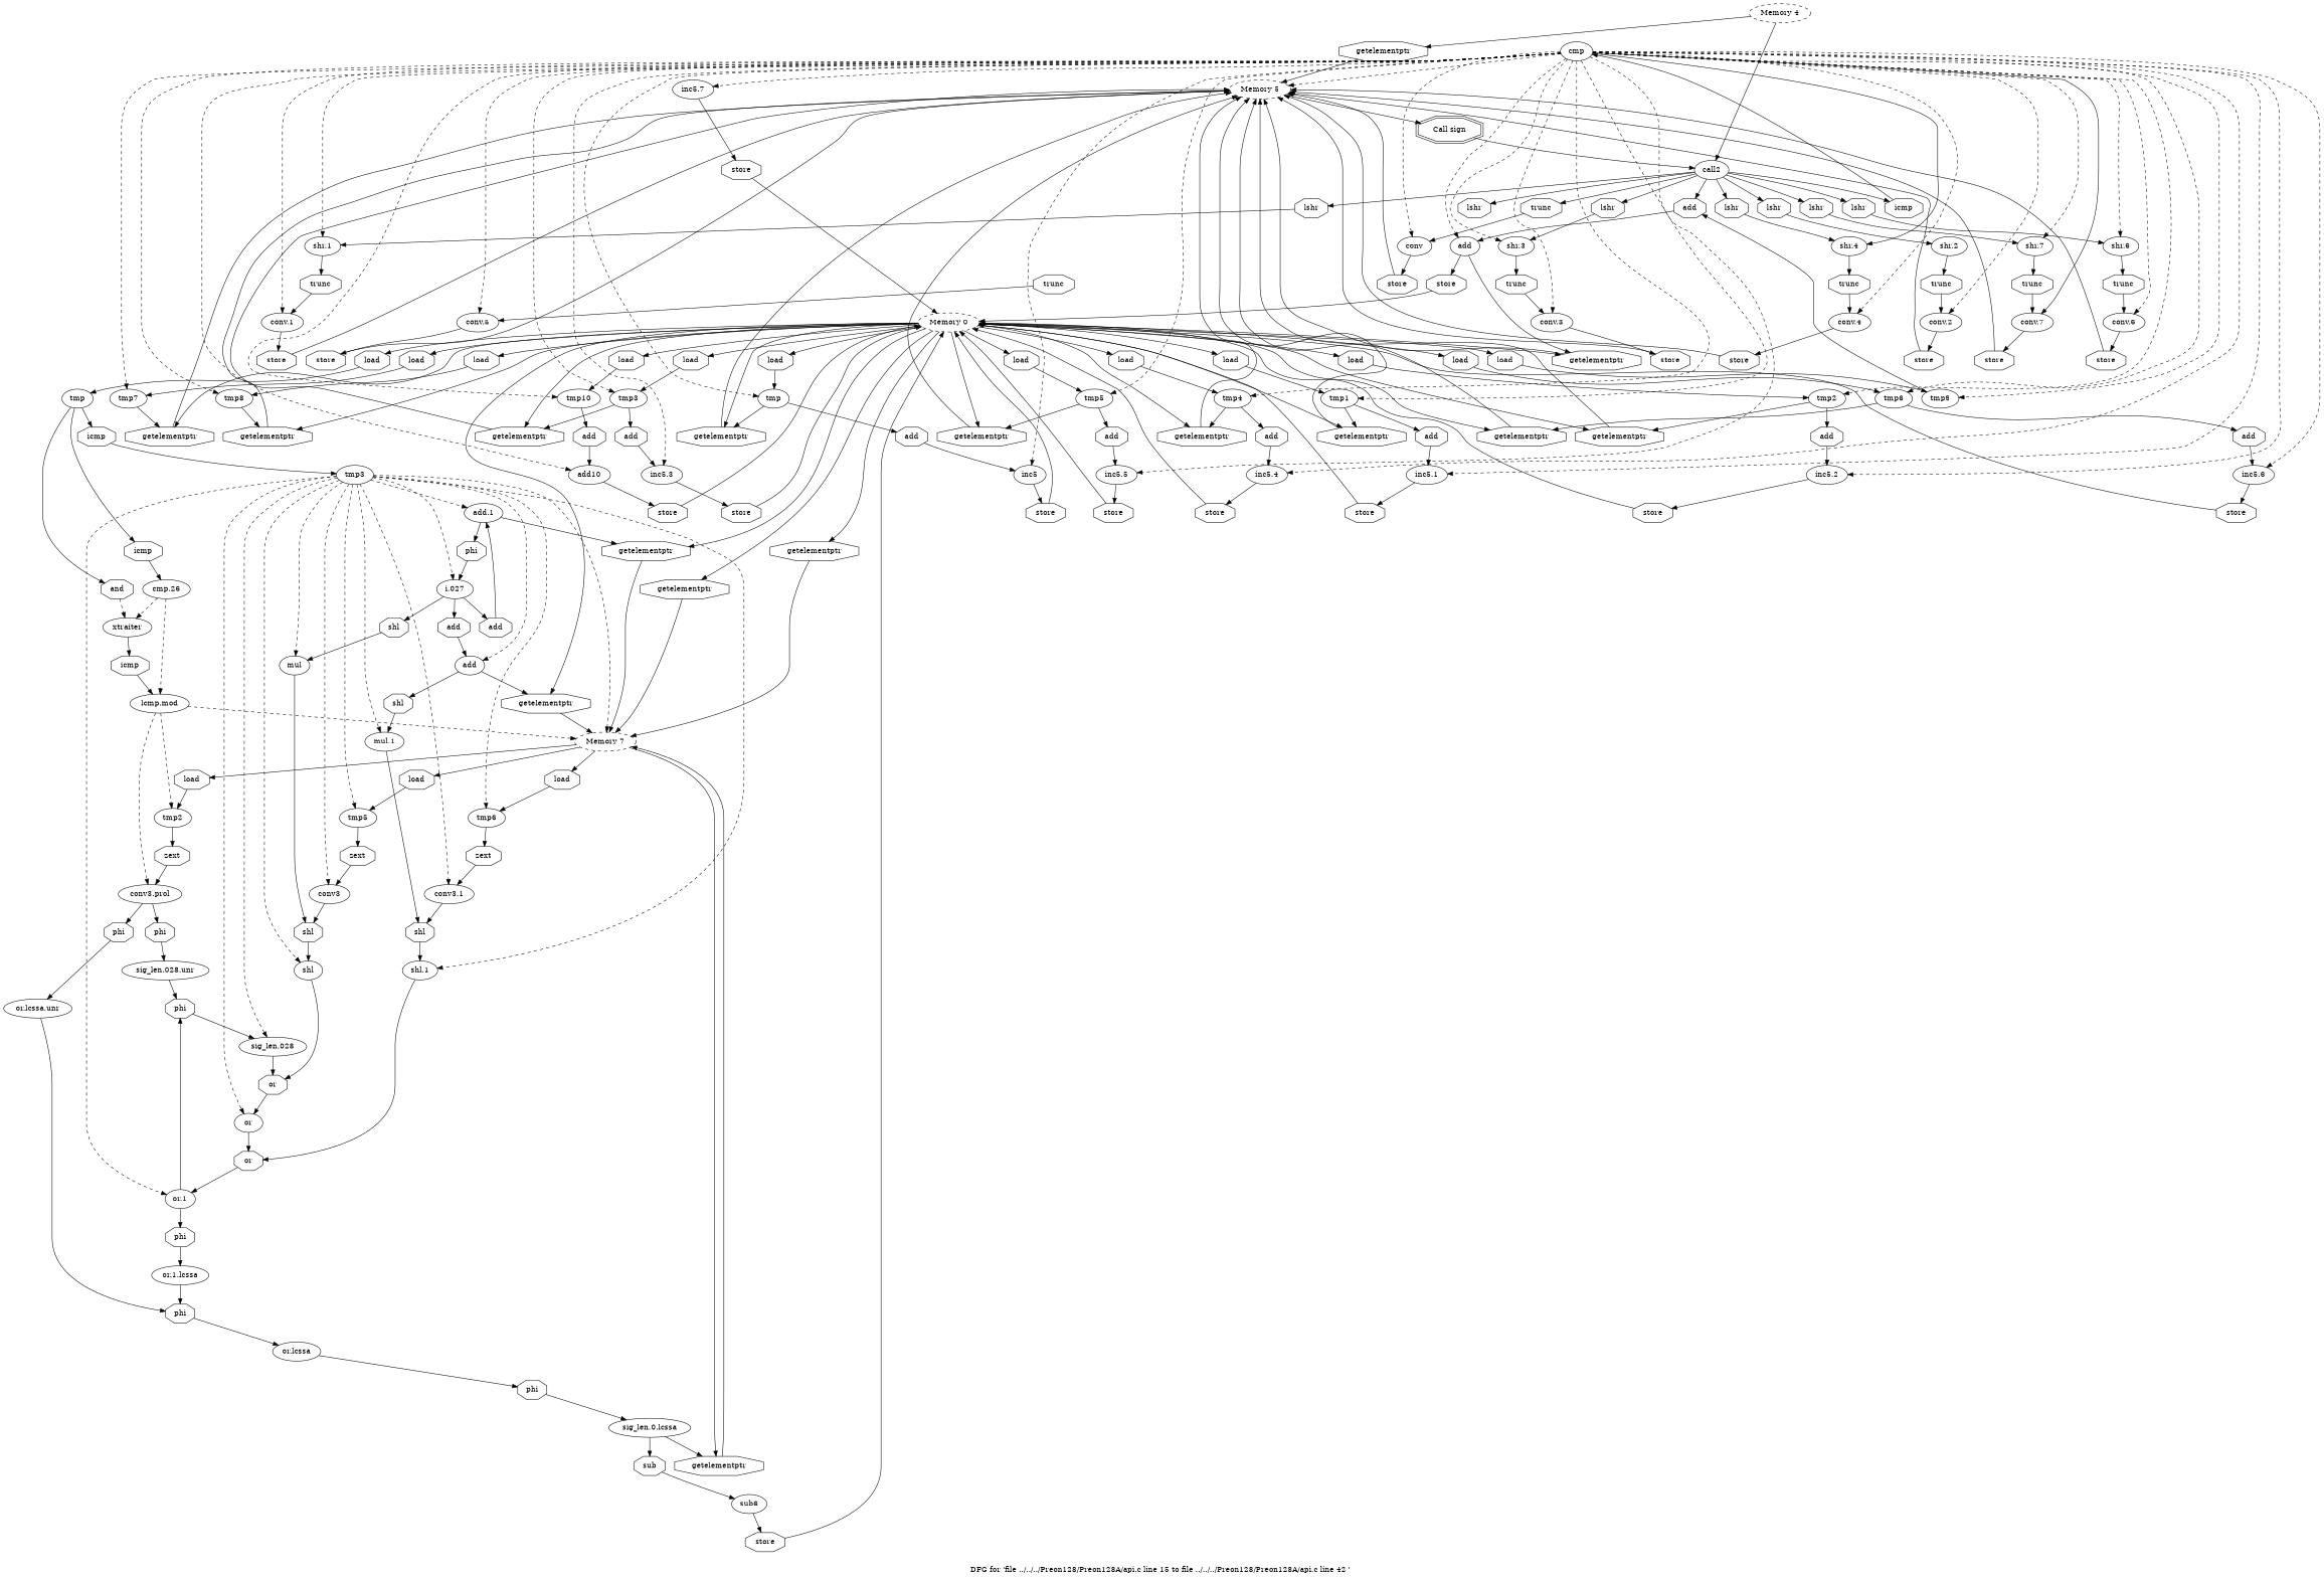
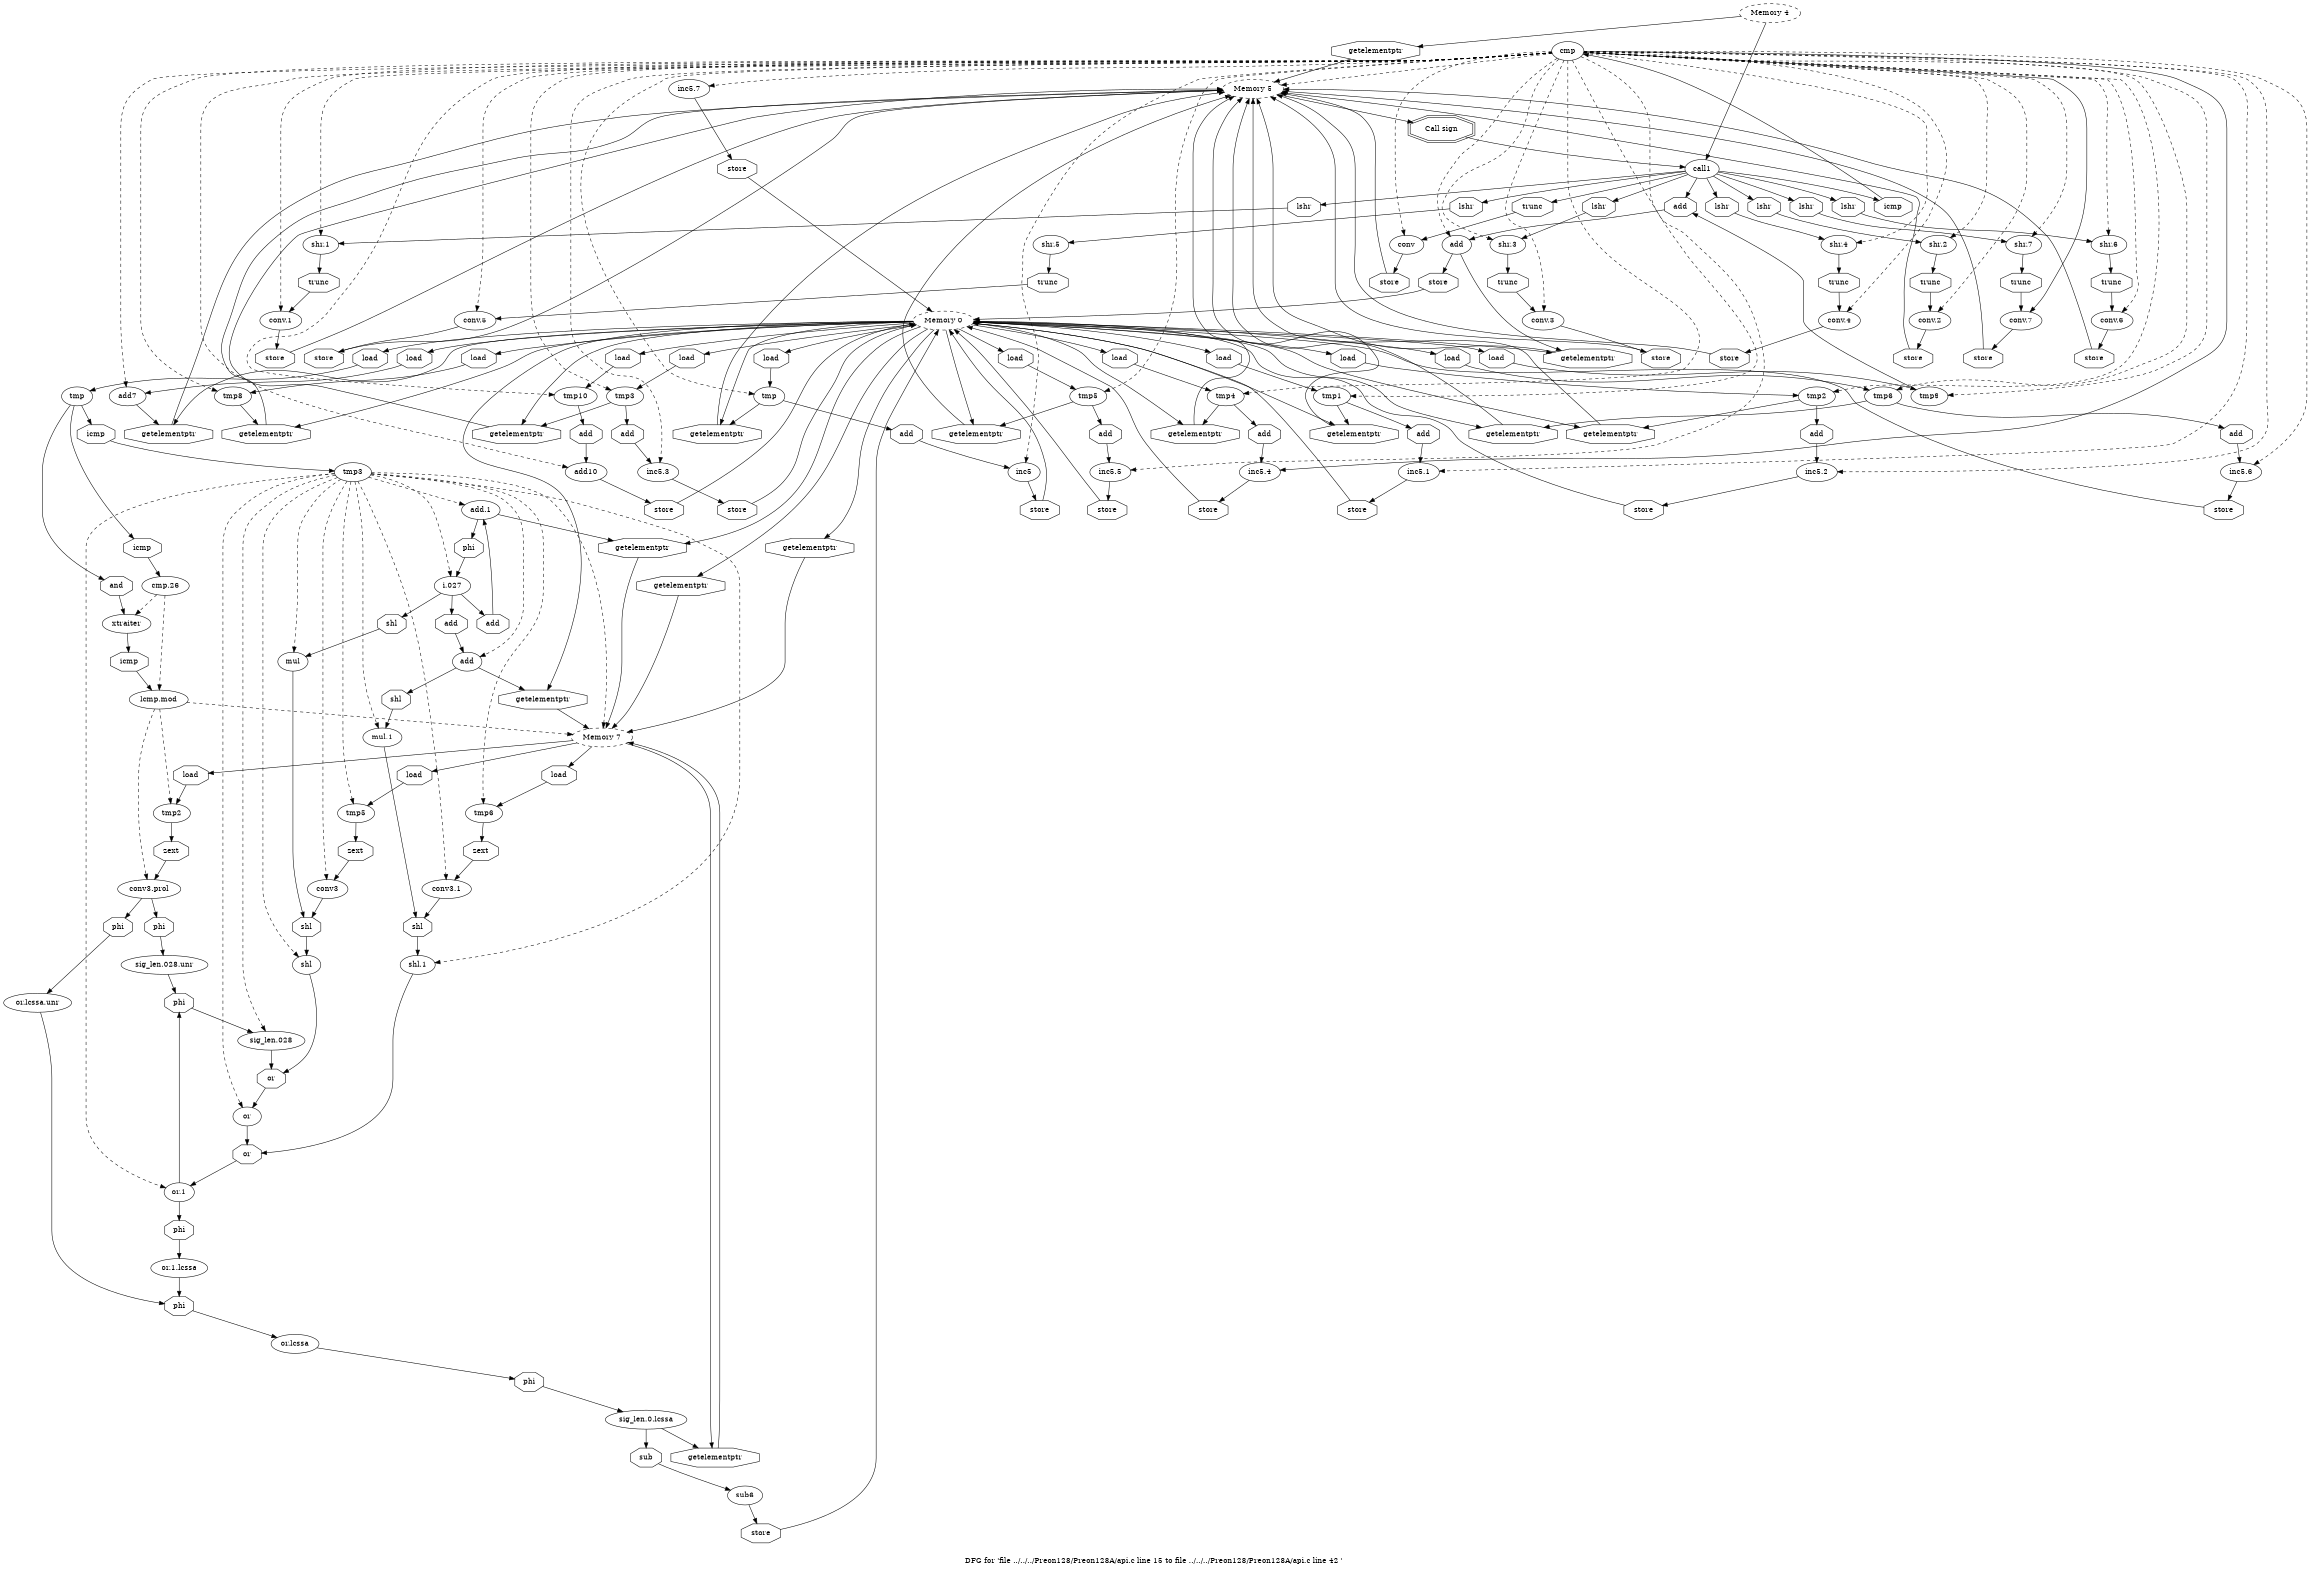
  digraph {
    label="DFG for 'file ../../../Preon128/Preon128A/api.c line 15 to file ../../../Preon128/Preon128A/api.c line 42 ' "
    node [shape=octagon style=solid]
    n1 [label=cmp shape=ellipse]
    n2 [label="Memory 5" shape=ellipse style=dashed]
    n3 [label="inc5.3" shape=ellipse]
    n4 [label=add10 shape=ellipse]
    n5 [label=tmp9 shape=ellipse]
    n6 [label="conv.2" shape=ellipse]
    n7 [label="inc5.2" shape=ellipse]
    n8 [label=add shape=ellipse]
    n9 [label="inc5.7" shape=ellipse]
    n10 [label="shr.1" shape=ellipse]
    n11 [label="shr.3" shape=ellipse]
    n12 [label="shr.2" shape=ellipse]
    n13 [label="conv.5" shape=ellipse]
    n14 [label=tmp5 shape=ellipse]
    n15 [label="inc5.5" shape=ellipse]
    n16 [label="inc5.4" shape=ellipse]
    n17 [label=tmp4 shape=ellipse]
    n18 [label="shr.7" shape=ellipse]
    n19 [label="conv.7" shape=ellipse]
    n20 [label="conv.6" shape=ellipse]
    n21 [label="conv.3" shape=ellipse]
    n22 [label=tmp1 shape=ellipse]
    n23 [label="inc5.1" shape=ellipse]
    n24 [label="inc5.6" shape=ellipse]
-   n25 [label=tmp7 shape=ellipse]
+   n25 [label=add7 shape=ellipse]
    n26 [label=inc5 shape=ellipse]
    n27 [label=tmp6 shape=ellipse]
    n28 [label="shr.4" shape=ellipse]
    n29 [label="conv.4" shape=ellipse]
    n30 [label=tmp10 shape=ellipse]
    n31 [label="conv.1" shape=ellipse]
    n32 [label=tmp shape=ellipse]
    n33 [label=tmp3 shape=ellipse]
    n34 [label=tmp8 shape=ellipse]
    n35 [label="shr.6" shape=ellipse]
    n36 [label=tmp2 shape=ellipse]
    n37 [label=conv shape=ellipse]
    n38 [label="Call sign" shape=doubleoctagon]
    n39 [label=store]
    n40 [label=store]
    n41 [label=add]
    n42 [label=store]
    n43 [label=store]
    n44 [label=getelementptr]
    n45 [label=store]
    n46 [label=store]
    n47 [label=trunc]
    n48 [label=trunc]
+   n49 [label="shr.5" shape=ellipse]
    n50 [label=trunc]
    n51 [label=trunc]
    n52 [label=store]
    n53 [label=getelementptr]
    n54 [label=add]
    n55 [label=store]
    n56 [label=store]
    n57 [label=getelementptr]
    n58 [label=add]
    n59 [label=trunc]
    n60 [label=store]
    n61 [label=store]
    n62 [label=store]
    n63 [label=getelementptr]
    n64 [label=add]
    n65 [label=store]
    n66 [label=store]
    n67 [label=getelementptr]
    n68 [label=store]
    n69 [label=getelementptr]
    n70 [label=add]
    n71 [label=trunc]
    n72 [label=store]
    n73 [label=add]
    n74 [label=store]
    n75 [label=getelementptr]
    n76 [label=add]
    n77 [label=getelementptr]
    n78 [label=add]
    n79 [label=getelementptr]
    n80 [label=trunc]
    n81 [label=getelementptr]
    n82 [label=add]
    n83 [label=store]
-   n84 [label=call2 shape=ellipse]
+   n84 [label=call1 shape=ellipse]
    n85 [label="Memory 0" shape=ellipse style=dashed]
    n86 [label=lshr]
    n87 [label=lshr]
    n88 [label=lshr]
    n89 [label=lshr]
    n90 [label=lshr]
    n91 [label=lshr]
    n92 [label=lshr]
    n93 [label=icmp]
    n94 [label=trunc]
    n95 [label="Memory 4" shape=ellipse style=dashed]
    n96 [label=getelementptr]
    n97 [label=load]
    n98 [label=load]
    n99 [label=getelementptr]
    n100 [label=load]
    n101 [label=load]
    n102 [label=getelementptr]
    n103 [label=load]
    n104 [label=load]
    n105 [label=load]
    n106 [label=getelementptr]
    n107 [label=load]
    n108 [label=load]
    n109 [label=getelementptr]
    n110 [label=load]
    n111 [label=load]
    n112 [label=load]
    n113 [label="Memory 7" shape=ellipse style=dashed]
    n114 [label=tmp shape=ellipse]
    n115 [label=load]
    n116 [label=getelementptr]
    n117 [label=load]
    n118 [label=load]
    n119 [label=icmp]
    n120 [label=icmp]
    n121 [label=and]
    n122 [label=tmp2 shape=ellipse]
    n123 [label=zext]
    n124 [label="conv3.prol" shape=ellipse]
    n125 [label=phi]
    n126 [label=phi]
    n127 [label="or.lcssa.unr" shape=ellipse]
    n128 [label="sig_len.028.unr" shape=ellipse]
    n129 [label=phi]
    n130 [label=phi]
    n131 [label="cmp.26" shape=ellipse]
    n132 [label=xtraiter shape=ellipse]
    n133 [label="lcmp.mod" shape=ellipse]
    n134 [label=icmp]
    n135 [label=sub]
    n136 [label=sub6 shape=ellipse]
    n137 [label=store]
    n138 [label=tmp6 shape=ellipse]
    n139 [label=tmp5 shape=ellipse]
    n140 [label=add]
    n141 [label="add.1" shape=ellipse]
    n142 [label=phi]
    n143 [label="i.027" shape=ellipse]
    n144 [label=add]
    n145 [label=shl]
    n146 [label=add shape=ellipse]
    n147 [label=mul shape=ellipse]
    n148 [label=shl]
    n149 [label=shl]
    n150 [label="sig_len.0.lcssa" shape=ellipse]
    n151 [label=phi]
    n152 [label=zext]
    n153 [label=zext]
    n154 [label="or.lcssa" shape=ellipse]
    n155 [label="sig_len.028" shape=ellipse]
    n156 [label=or]
    n157 [label="conv3.1" shape=ellipse]
    n158 [label=shl]
    n159 [label="shl.1" shape=ellipse]
    n160 [label=or]
    n161 [label=tmp3 shape=ellipse]
    n162 [label=or shape=ellipse]
    n163 [label=shl shape=ellipse]
    n164 [label=conv3 shape=ellipse]
    n165 [label="or.1" shape=ellipse]
    n166 [label="mul.1" shape=ellipse]
    n167 [label=phi]
    n168 [label="or.1.lcssa" shape=ellipse]
    n1 -> n2 [style=dashed]
    n1 -> n3 [style=dashed]
    n1 -> n4 [style=dashed]
    n1 -> n5 [style=dashed]
    n1 -> n6 [style=dashed]
    n1 -> n7 [style=dashed]
    n1 -> n8 [style=dashed]
    n1 -> n9 [style=dashed]
    n1 -> n10 [style=dashed]
    n1 -> n11 [style=dashed]
+   n1 -> n12 [style=dashed]
    n1 -> n13 [style=dashed]
    n1 -> n14 [style=dashed]
    n1 -> n15 [style=dashed]
-   n1 -> n16 [style=dashed]
+   n1 -> n16 [style=solid]
    n1 -> n17 [style=dashed]
    n1 -> n18 [style=dashed]
    n1 -> n19 [style=solid]
    n1 -> n20 [style=dashed]
    n1 -> n21 [style=dashed]
    n1 -> n22 [style=dashed]
    n1 -> n23 [style=dashed]
    n1 -> n24 [style=dashed]
    n1 -> n25 [style=dashed]
    n1 -> n26 [style=dashed]
    n1 -> n27 [style=dashed]
-   n1 -> n28 [style=solid]
+   n1 -> n28 [style=dashed]
    n1 -> n29 [style=dashed]
    n1 -> n30 [style=dashed]
    n1 -> n31 [style=dashed]
    n1 -> n32 [style=dashed]
    n1 -> n33 [style=dashed]
    n1 -> n34 [style=dashed]
    n1 -> n35 [style=dashed]
    n1 -> n36 [style=dashed]
    n1 -> n37 [style=dashed]
    n2 -> n38
    n3 -> n39
    n4 -> n40
    n5 -> n41
    n6 -> n42
    n7 -> n43
    n8 -> n44
    n8 -> n45
    n9 -> n46
    n10 -> n47
    n11 -> n48
    n12 -> n51
    n13 -> n52
    n14 -> n53
    n14 -> n54
    n15 -> n55
    n16 -> n56
    n17 -> n57
    n17 -> n58
    n18 -> n59
    n19 -> n60
    n20 -> n61
    n21 -> n62
    n22 -> n63
    n22 -> n64
    n23 -> n65
    n24 -> n66
    n25 -> n67
    n26 -> n68
    n27 -> n69
    n27 -> n70
    n28 -> n71
    n29 -> n72
    n30 -> n73
    n31 -> n74
    n32 -> n75
    n32 -> n76
    n33 -> n77
    n33 -> n78
    n34 -> n79
    n35 -> n80
    n36 -> n81
    n36 -> n82
    n37 -> n83
    n38 -> n84
    n39 -> n85
    n40 -> n85
    n41 -> n8
    n42 -> n2
    n43 -> n85
    n44 -> n2
    n45 -> n85
    n46 -> n85
    n47 -> n31
    n48 -> n21
+   n49 -> n50
    n50 -> n13
    n51 -> n6
    n52 -> n2
    n53 -> n2
    n54 -> n15
    n55 -> n85
    n56 -> n85
    n57 -> n2
    n58 -> n16
    n59 -> n19
    n60 -> n2
    n61 -> n2
    n62 -> n2
    n63 -> n2
    n64 -> n23
    n65 -> n85
    n66 -> n85
    n67 -> n2
    n68 -> n85
    n69 -> n2
    n70 -> n24
    n71 -> n29
    n72 -> n2
    n73 -> n4
    n74 -> n2
    n75 -> n2
    n76 -> n26
    n77 -> n2
    n78 -> n3
    n79 -> n2
    n80 -> n20
    n81 -> n2
    n82 -> n7
    n83 -> n2
    n84 -> n41
    n84 -> n86
    n84 -> n87
    n84 -> n88
    n84 -> n89
    n84 -> n90
    n84 -> n91
    n84 -> n92
    n84 -> n93
    n84 -> n94
    n85 -> n44
    n85 -> n53
    n85 -> n57
    n85 -> n63
    n85 -> n67
    n85 -> n69
    n85 -> n75
    n85 -> n77
    n85 -> n79
    n85 -> n81
    n85 -> n97
    n85 -> n98
    n85 -> n99
    n85 -> n100
    n85 -> n101
    n85 -> n102
    n85 -> n103
    n85 -> n104
    n85 -> n105
    n85 -> n106
    n85 -> n107
    n85 -> n108
    n85 -> n109
    n85 -> n110
    n85 -> n111
    n85 -> n112
    n86 -> n12
    n87 -> n10
+   n88 -> n49
    n89 -> n11
    n90 -> n28
    n91 -> n18
    n92 -> n35
    n93 -> n1
    n94 -> n37
    n95 -> n84
    n95 -> n96
    n96 -> n2
    n97 -> n30
    n98 -> n5
    n99 -> n113
    n100 -> n22
    n101 -> n14
    n102 -> n113
    n103 -> n17
    n104 -> n33
    n105 -> n36
    n106 -> n113
    n107 -> n27
    n108 -> n25
    n109 -> n113
    n110 -> n32
    n111 -> n114
    n112 -> n34
    n113 -> n115
    n113 -> n116
    n113 -> n117
    n113 -> n118
    n114 -> n119
    n114 -> n120
    n114 -> n121
    n115 -> n122
    n116 -> n113
    n117 -> n138
    n118 -> n139
    n119 -> n131
    n120 -> n161
-   n121 -> n132 [style=dashed]
+   n121 -> n132
    n122 -> n123
    n123 -> n124
    n124 -> n125
    n124 -> n126
    n125 -> n127
    n126 -> n128
    n127 -> n129
    n128 -> n130
    n129 -> n154
    n130 -> n155
    n131 -> n132 [style=dashed]
    n131 -> n133 [style=dashed]
    n132 -> n134
    n133 -> n113 [style=dashed]
    n133 -> n122 [style=dashed]
    n133 -> n124 [style=dashed]
    n134 -> n133
    n135 -> n136
    n136 -> n137
    n137 -> n85
    n138 -> n152
    n139 -> n153
    n140 -> n141
    n141 -> n102
    n141 -> n142
    n142 -> n143
    n143 -> n140
    n143 -> n144
    n143 -> n145
    n144 -> n146
    n145 -> n147
    n146 -> n109
    n146 -> n148
    n147 -> n149
    n148 -> n166
    n149 -> n163
    n150 -> n116
    n150 -> n135
    n151 -> n150
    n152 -> n157
    n153 -> n164
    n154 -> n151
    n155 -> n156
    n156 -> n162
    n157 -> n158
    n158 -> n159
    n159 -> n160
    n160 -> n165
    n161 -> n113 [style=dashed]
    n161 -> n138 [style=dashed]
    n161 -> n139 [style=dashed]
    n161 -> n141 [style=dashed]
    n161 -> n143 [style=dashed]
    n161 -> n146 [style=dashed]
    n161 -> n147 [style=dashed]
    n161 -> n155 [style=dashed]
    n161 -> n157 [style=dashed]
    n161 -> n159 [style=dashed]
    n161 -> n162 [style=dashed]
    n161 -> n163 [style=dashed]
    n161 -> n164 [style=dashed]
    n161 -> n165 [style=dashed]
    n161 -> n166 [style=dashed]
    n162 -> n160
    n163 -> n156
    n164 -> n149
    n165 -> n130
    n165 -> n167
    n166 -> n158
    n167 -> n168
    n168 -> n129
  }
